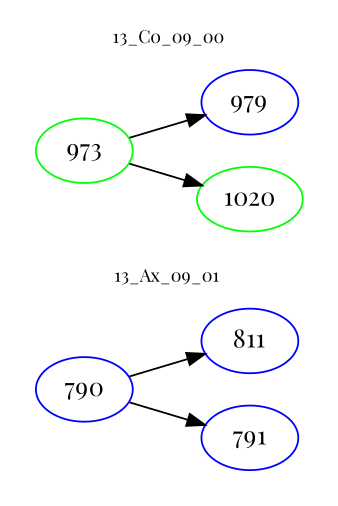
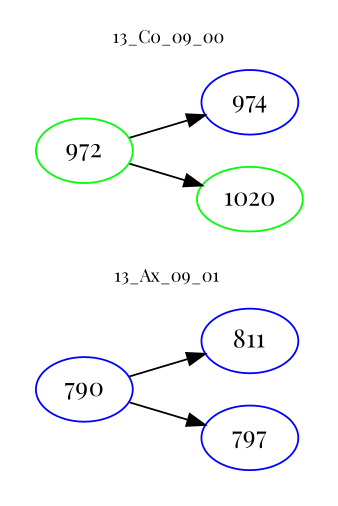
  digraph {
    fontname="Playfair Display"
    rankdir=LR
    node [color=blue fontname="Playfair Display"]
    edge [color=black fontname="Playfair Display"]
    n1 [label=790]
-   n2 [label=791]
+   n2 [label=797]
    n3 [label=811]
-   n4 [color=green label=973]
+   n4 [color=green label=972]
    n5 [color=green label=1020]
-   n6 [label=979]
+   n6 [label=974]
    subgraph cluster_1 {
      color=white
      fontsize=10
      label="13_Ax_09_01"
      n1
      n2
      n3
    }
    subgraph cluster_2 {
      color=white
      fontsize=10
      label="13_C0_09_00"
      n4
      n5
      n6
    }
    n1 -> n2
    n1 -> n3
    n4 -> n5
    n4 -> n6
  }
